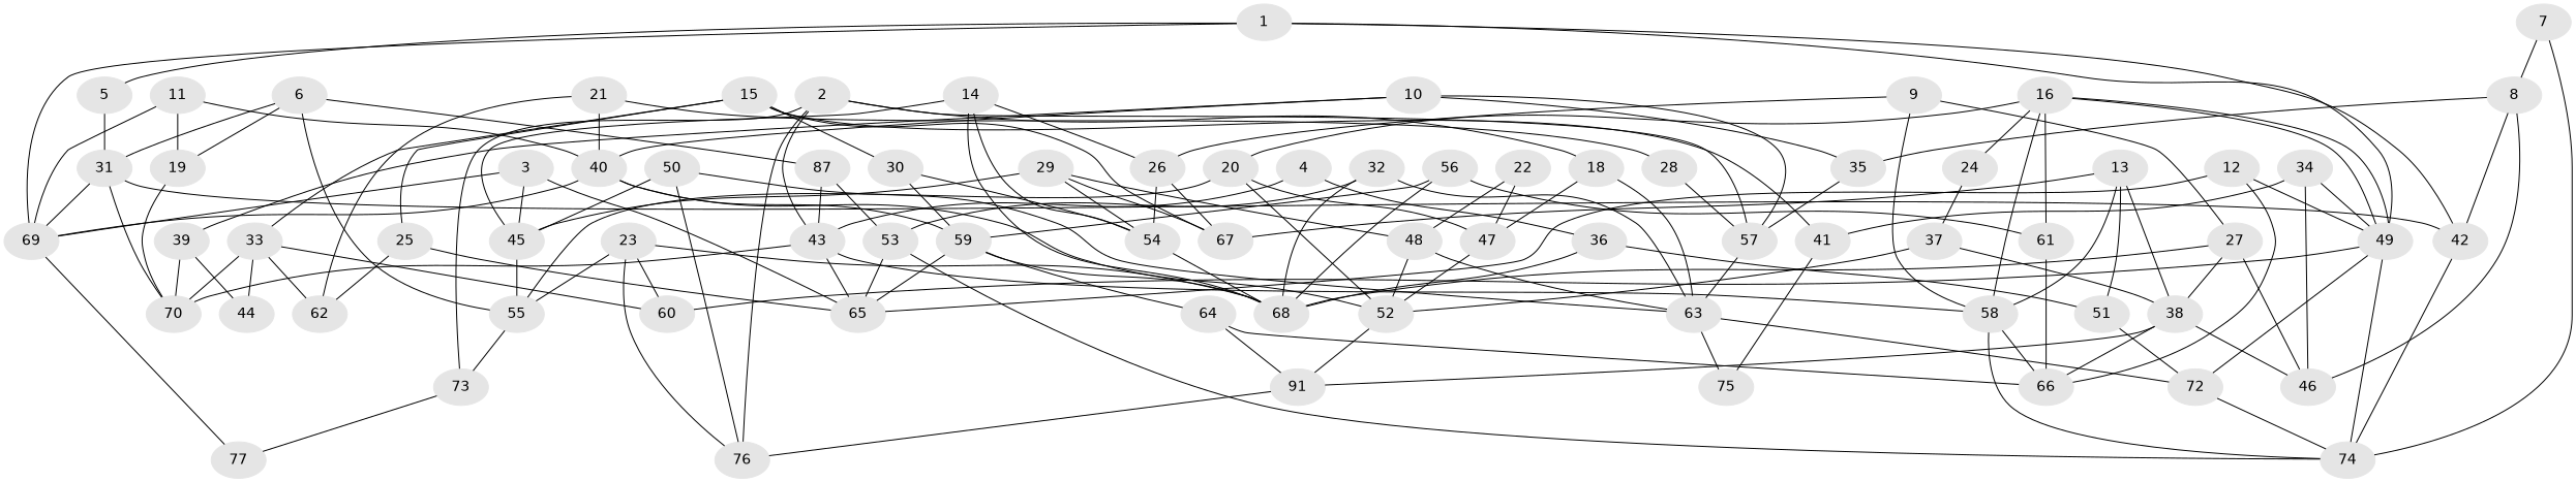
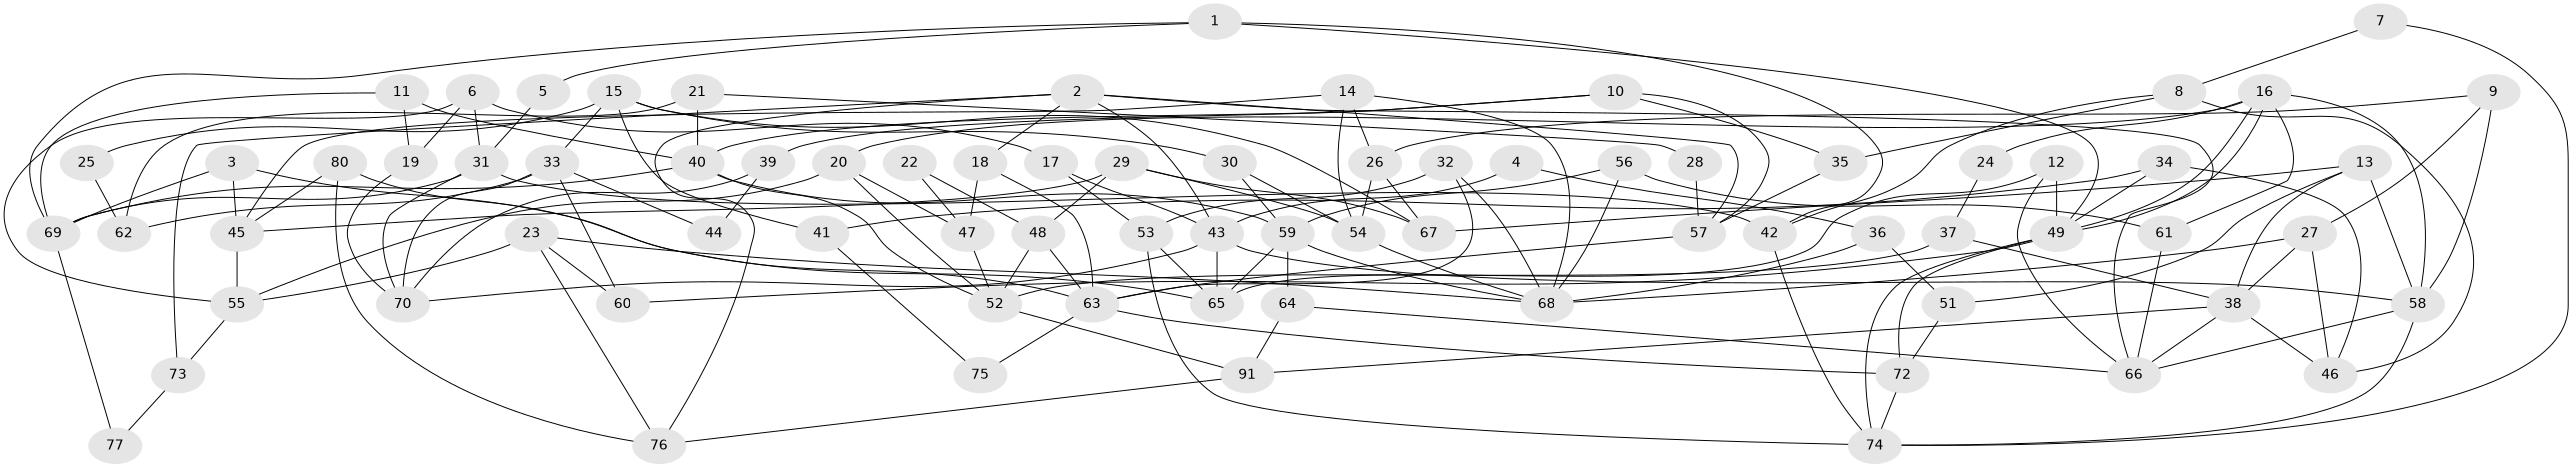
  graph {
    fontname="DejaVu Sans"
    node [color=gray90 fontname="DejaVu Sans" style=filled]
    edge [fontname="DejaVu Sans"]
    1
    5
    42
    49
    69
    31
    74
    60
    72
    77
    2
    18
    43
    57
    66
    73
    76
    47
    63
    65
    58
    70
    3
    45
    55
    4
    36
    51
    68
    6
-   17 [label=87]
+   17
    19
    53
    7
    8
    35
    46
    9
    26
    27
    67
    54
    38
    10
    39
    40
    44
    52
    59
    11
    12
    13
    n53 [label=91]
    14
    15
    25
    30
    33
    41
    62
    75
    16
    20
    24
    61
    37
    21
    28
    22
    48
    23
    29
    64
    32
    34
-   50
+   50 [label=80]
    56
    1 -- 5
    1 -- 42
    1 -- 49
    1 -- 69
    5 -- 31
    42 -- 74
    49 -- 74
    49 -- 60
    49 -- 72
    69 -- 77
    31 -- 42
    31 -- 69
    31 -- 70
    72 -- 74
    2 -- 18
    2 -- 43
    2 -- 57
+   2 -- 66
    2 -- 73
    2 -- 76
    18 -- 47
    18 -- 63
    43 -- 65
    43 -- 58
    43 -- 70
    57 -- 63
    73 -- 77
    47 -- 52
    63 -- 72
    63 -- 75
    58 -- 74
    58 -- 66
    3 -- 69
    3 -- 65
    3 -- 45
    45 -- 55
    55 -- 73
    4 -- 43
    4 -- 36
    36 -- 51
    36 -- 68
    51 -- 72
    6 -- 31
    6 -- 55
    6 -- 17
    6 -- 19
    17 -- 43
    17 -- 53
    19 -- 70
    53 -- 74
    53 -- 65
    7 -- 74
    7 -- 8
    8 -- 42
    8 -- 35
    8 -- 46
    35 -- 57
    9 -- 58
    9 -- 26
    9 -- 27
    26 -- 67
    26 -- 54
    27 -- 68
    27 -- 46
    27 -- 38
    54 -- 68
    38 -- 66
    38 -- 46
    38 -- n53
    10 -- 57
    10 -- 35
    10 -- 39
    10 -- 40
    39 -- 70
    39 -- 44
    40 -- 69
    40 -- 52
    40 -- 59
    52 -- n53
    59 -- 65
    59 -- 68
    59 -- 64
    11 -- 69
    11 -- 19
    11 -- 40
    12 -- 49
    12 -- 66
    12 -- 65
    13 -- 58
    13 -- 51
    13 -- 67
    13 -- 38
    n53 -- 76
    14 -- 45
    14 -- 68
    14 -- 26
    14 -- 54
    15 -- 67
    15 -- 25
    15 -- 30
    15 -- 33
    15 -- 41
-   25 -- 65
    25 -- 62
    30 -- 54
    30 -- 59
    33 -- 60
    33 -- 70
    33 -- 44
    33 -- 62
    41 -- 75
    16 -- 49
    16 -- 49
    16 -- 58
    16 -- 20
    16 -- 24
    16 -- 61
    20 -- 47
    20 -- 55
    20 -- 52
    24 -- 37
    61 -- 66
    37 -- 38
    37 -- 52
    21 -- 40
    21 -- 62
    21 -- 28
    28 -- 57
    22 -- 47
    22 -- 48
    48 -- 63
    48 -- 52
    23 -- 60
    23 -- 76
    23 -- 55
    23 -- 68
    29 -- 45
    29 -- 67
    29 -- 54
    29 -- 48
    64 -- 66
    64 -- n53
    32 -- 63
    32 -- 68
    32 -- 53
    34 -- 49
    34 -- 46
    34 -- 41
    50 -- 76
    50 -- 63
    50 -- 45
    56 -- 68
    56 -- 59
    56 -- 61
  }
